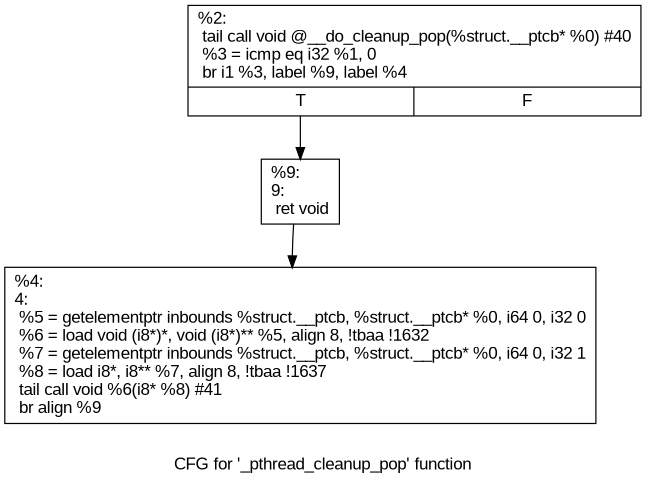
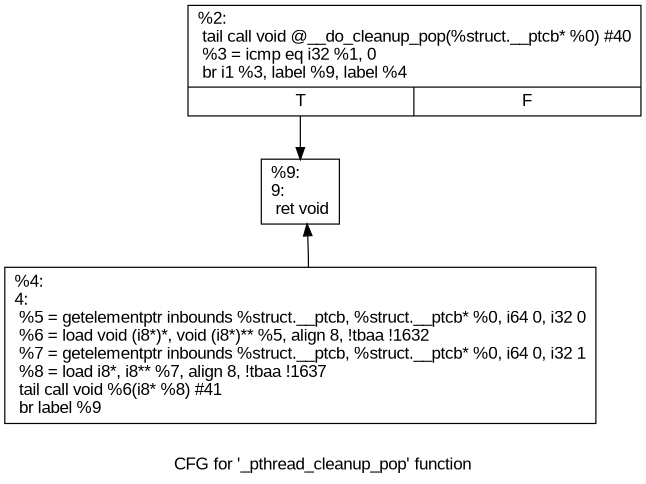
  digraph {
    fontname="Liberation Sans"
    label="CFG for '_pthread_cleanup_pop' function"
    node [fontname="Liberation Sans" shape=record]
    edge [fontname="Liberation Sans"]
    n1 [label="{%2:\l  tail call void @__do_cleanup_pop(%struct.__ptcb* %0) #40\l  %3 = icmp eq i32 %1, 0\l  br i1 %3, label %9, label %4\l|{<s0>T|<s1>F}}"]
    n2 [label="{%9:\l9:                                                \l  ret void\l}"]
-   n3 [label="{%4:\l4:                                                \l  %5 = getelementptr inbounds %struct.__ptcb, %struct.__ptcb* %0, i64 0, i32 0\l  %6 = load void (i8*)*, void (i8*)** %5, align 8, !tbaa !1632\l  %7 = getelementptr inbounds %struct.__ptcb, %struct.__ptcb* %0, i64 0, i32 1\l  %8 = load i8*, i8** %7, align 8, !tbaa !1637\l  tail call void %6(i8* %8) #41\l  br align %9\l}"]
+   n3 [label="{%4:\l4:                                                \l  %5 = getelementptr inbounds %struct.__ptcb, %struct.__ptcb* %0, i64 0, i32 0\l  %6 = load void (i8*)*, void (i8*)** %5, align 8, !tbaa !1632\l  %7 = getelementptr inbounds %struct.__ptcb, %struct.__ptcb* %0, i64 0, i32 1\l  %8 = load i8*, i8** %7, align 8, !tbaa !1637\l  tail call void %6(i8* %8) #41\l  br label %9\l}"]
    n1 -> n2 [tailport=s0]
-   n2 -> n3
+   n3 -> n2
  }
